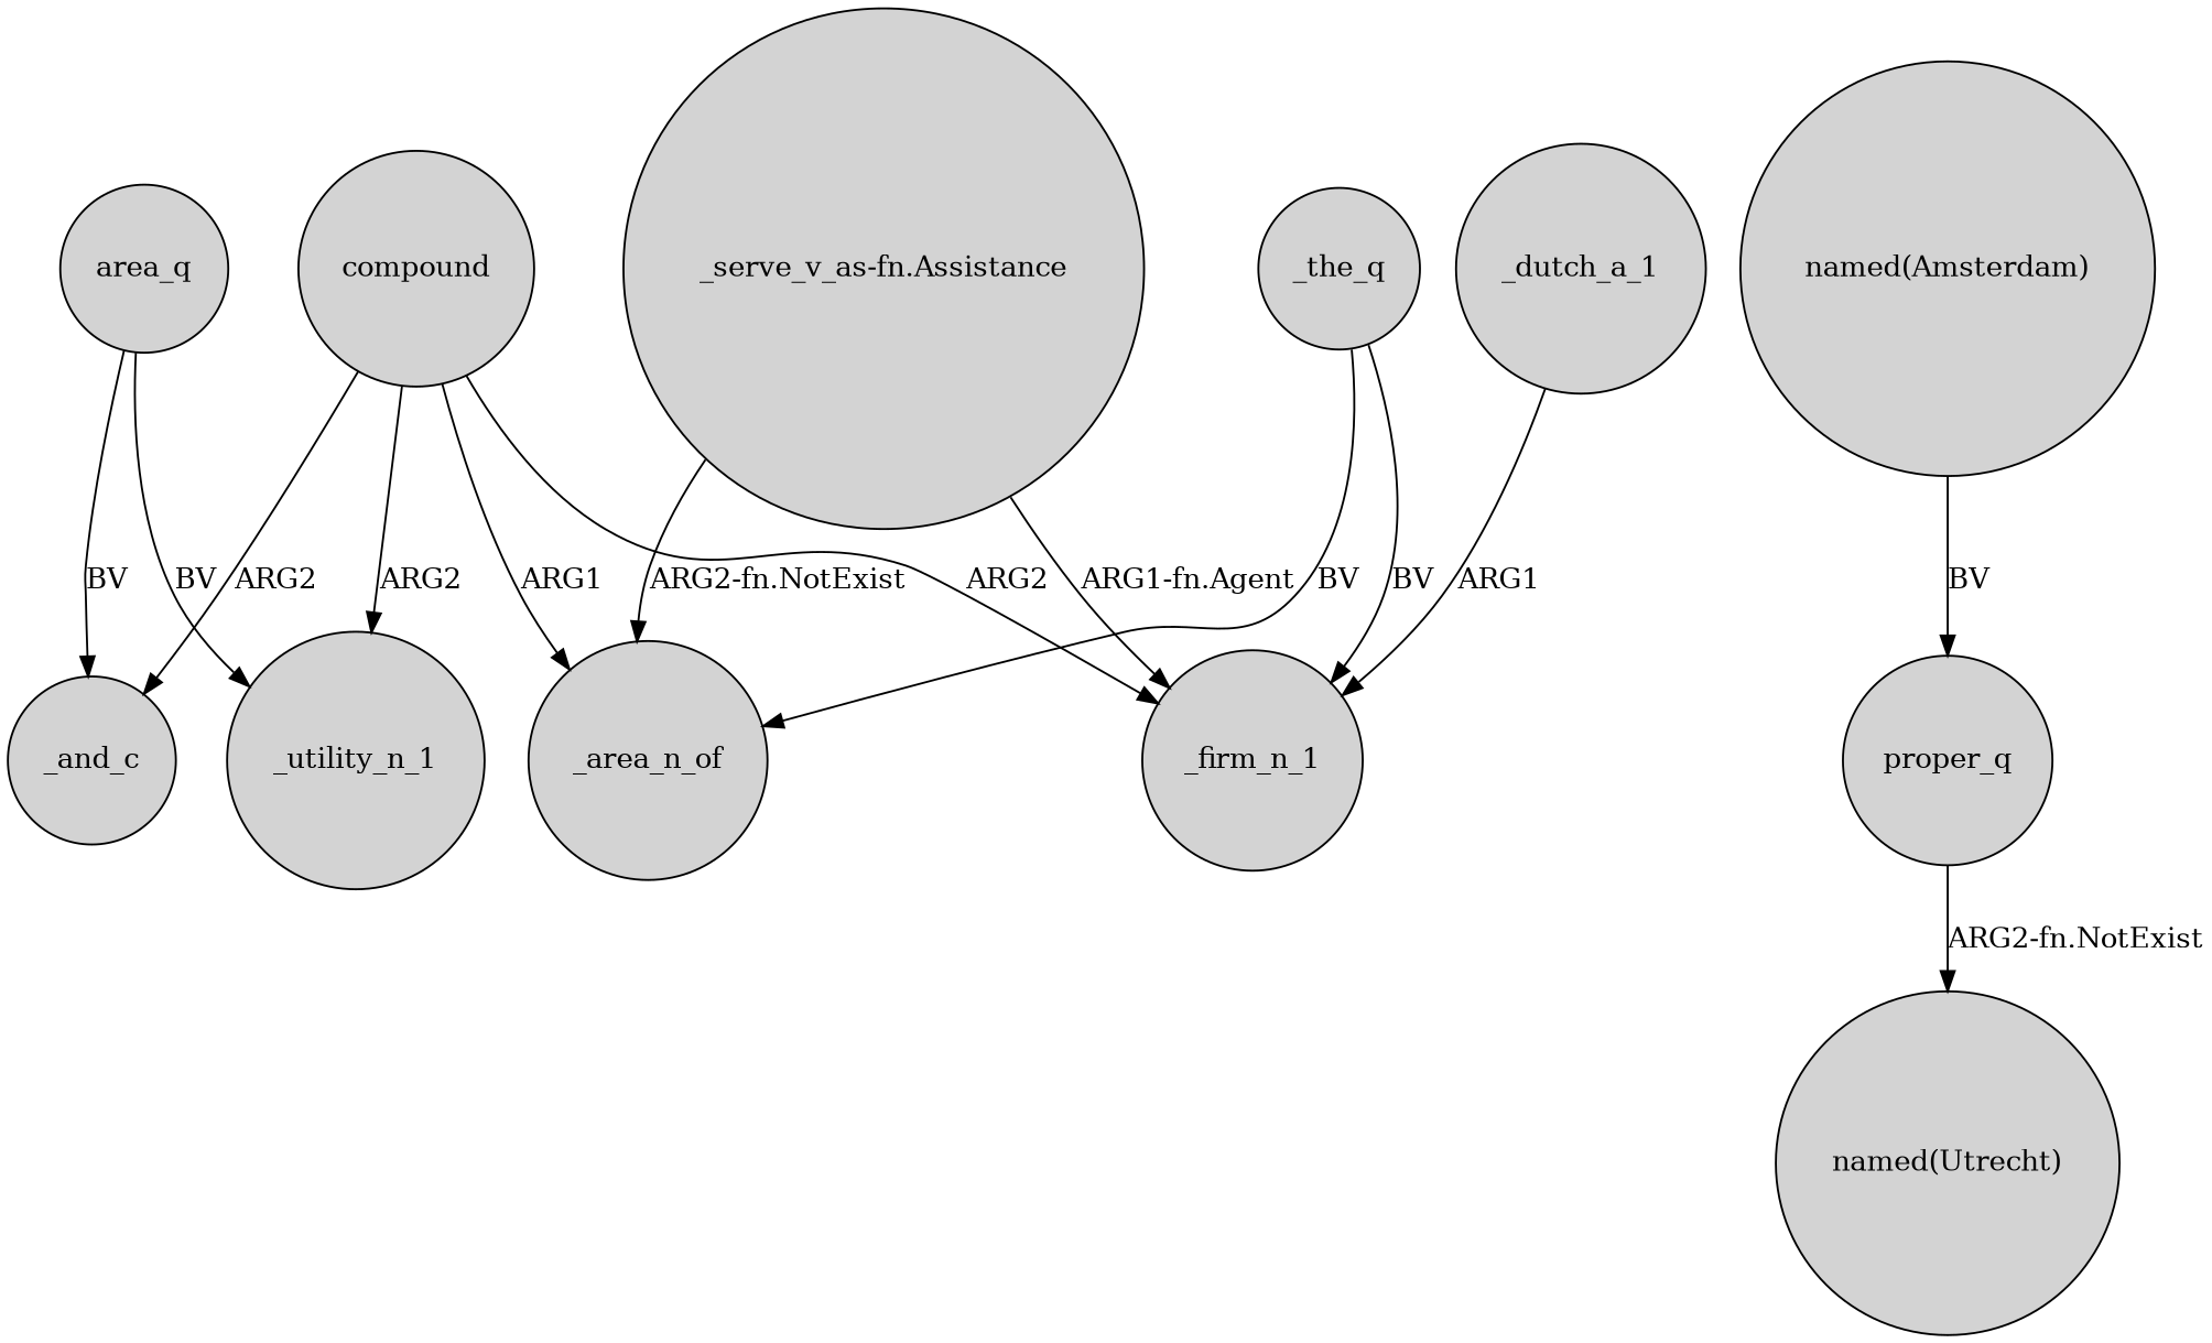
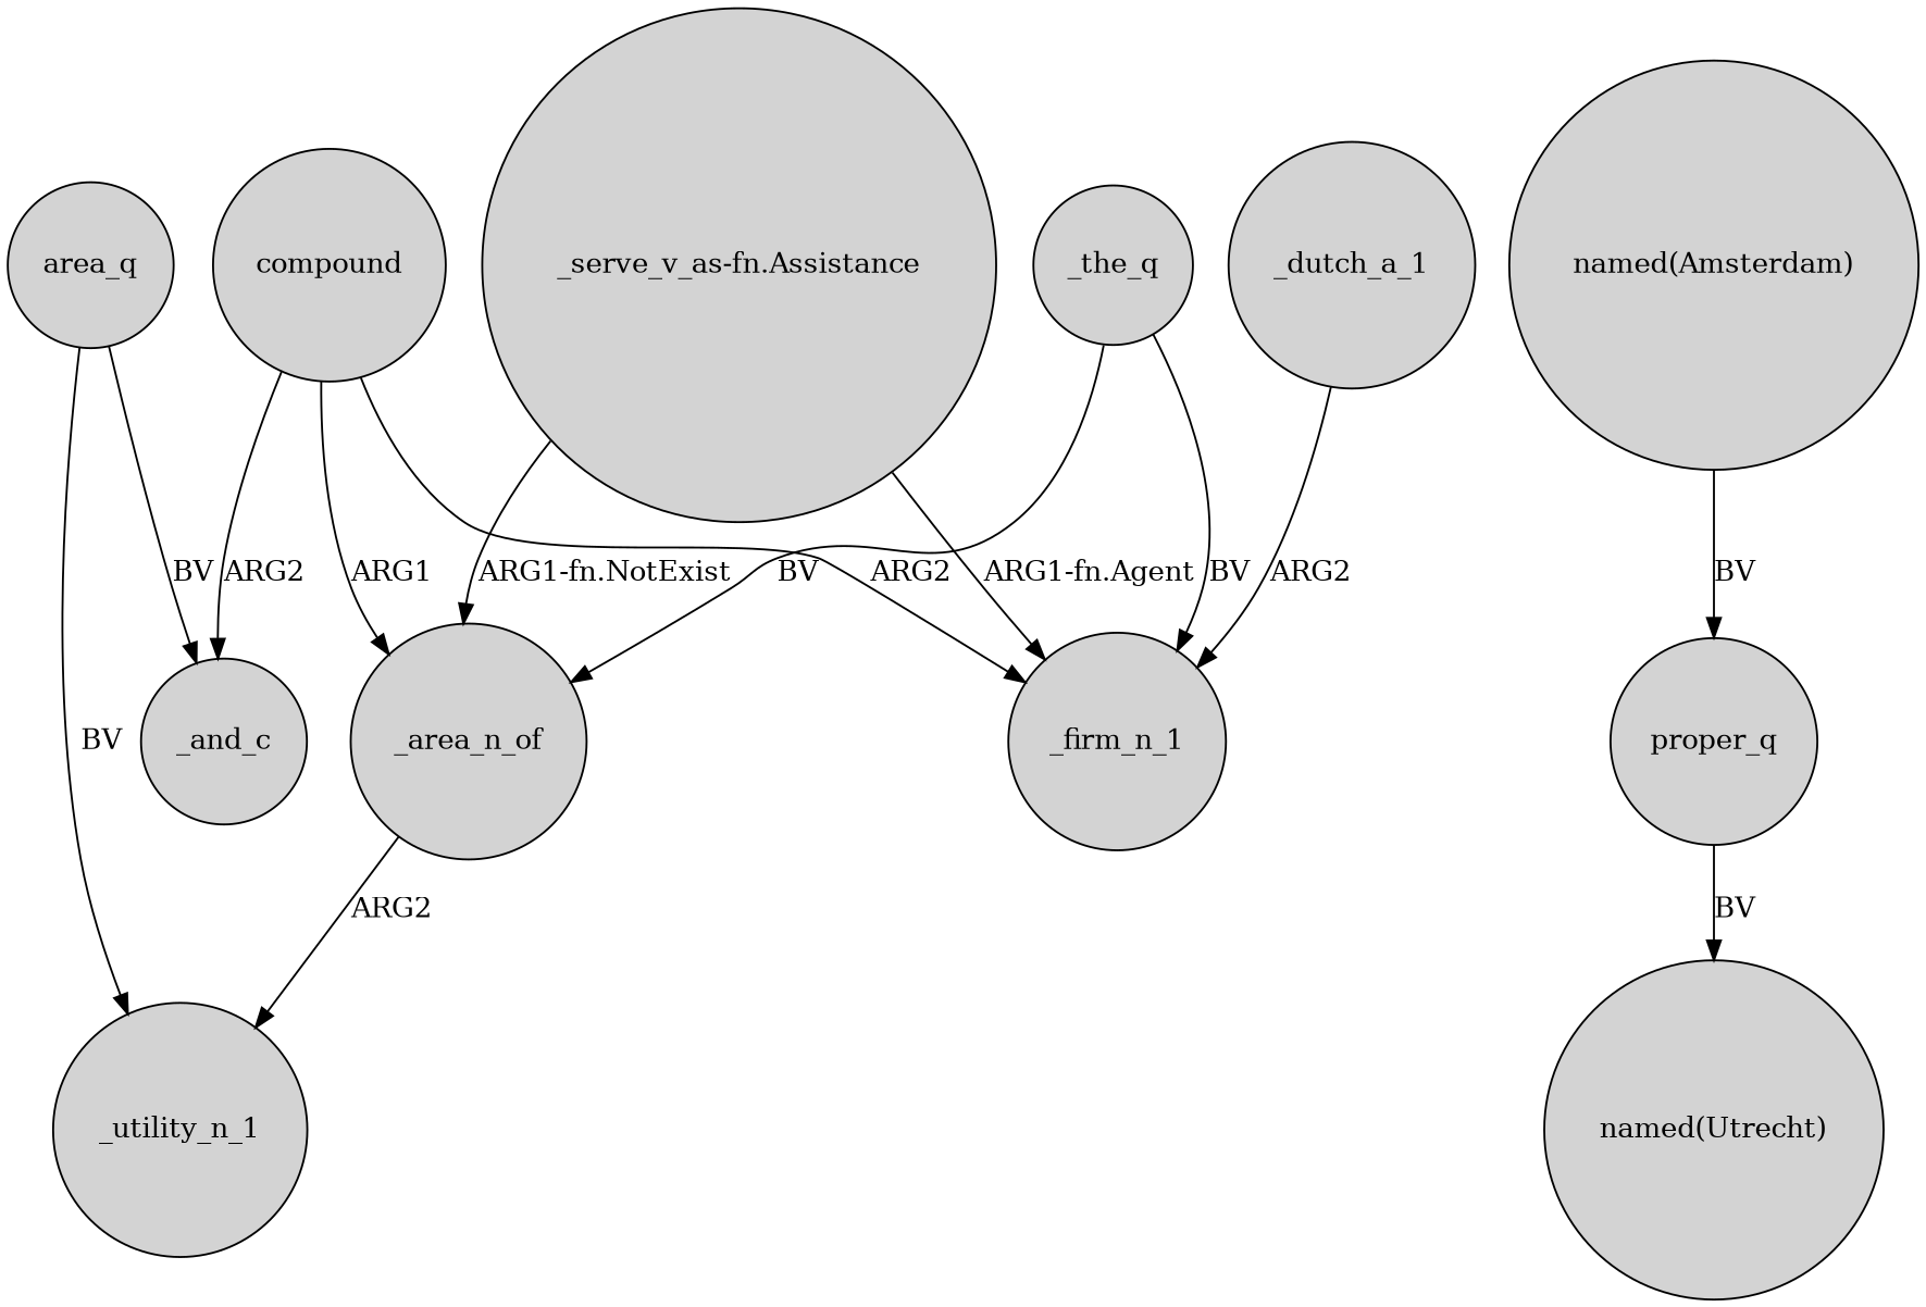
  digraph {
    node [shape=circle style=filled]
    compound
    _and_c
    _utility_n_1
    _firm_n_1
    _area_n_of
    proper_q
    "named(Utrecht)"
    "named(Amsterdam)"
    n9 [label=area_q]
    _dutch_a_1
    "_serve_v_as-fn.Assistance"
    _the_q
    compound -> _and_c [label=ARG2]
-   compound -> _utility_n_1 [label=ARG2]
+   _area_n_of -> _utility_n_1 [label=ARG2]
    compound -> _firm_n_1 [label=ARG2]
    compound -> _area_n_of [label=ARG1]
-   proper_q -> "named(Utrecht)" [label="ARG2-fn.NotExist"]
+   proper_q -> "named(Utrecht)" [label=BV]
    "named(Amsterdam)" -> proper_q [label=BV]
    n9 -> _and_c [label=BV]
    n9 -> _utility_n_1 [label=BV]
-   _dutch_a_1 -> _firm_n_1 [label=ARG1]
+   _dutch_a_1 -> _firm_n_1 [label=ARG2]
    "_serve_v_as-fn.Assistance" -> _firm_n_1 [label="ARG1-fn.Agent"]
-   "_serve_v_as-fn.Assistance" -> _area_n_of [label="ARG2-fn.NotExist"]
+   "_serve_v_as-fn.Assistance" -> _area_n_of [label="ARG1-fn.NotExist"]
    _the_q -> _firm_n_1 [label=BV]
    _the_q -> _area_n_of [label=BV]
  }
